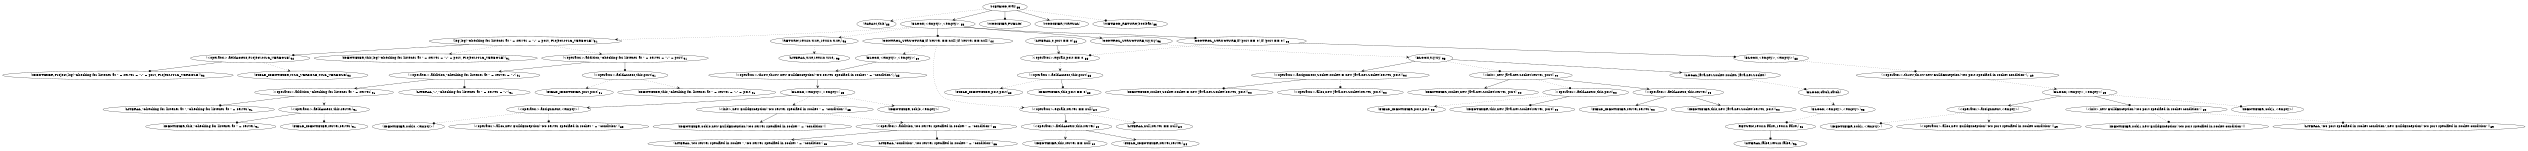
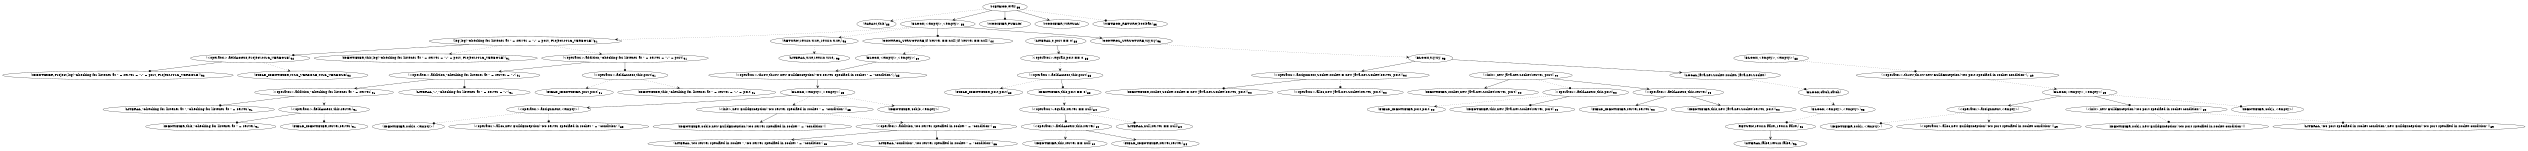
  digraph {
    edge [arrowhead=vee style=dotted]
    n1 [label=<(METHOD,eval)<SUB>83</SUB>>]
    n2 [label=<(PARAM,this)<SUB>83</SUB>>]
    n3 [label=<(BLOCK,&lt;empty&gt;,&lt;empty&gt;)<SUB>83</SUB>>]
    n4 [label=<(MODIFIER,PUBLIC)>]
    n5 [label=<(MODIFIER,VIRTUAL)>]
    n6 [label=<(METHOD_RETURN,boolean)<SUB>83</SUB>>]
    n7 [label=<(CONTROL_STRUCTURE,if (server == null),if (server == null))<SUB>44</SUB>>]
-   n8 [label=<(CONTROL_STRUCTURE,if (port == 0),if (port == 0))<SUB>88</SUB>>]
    n9 [label=<(log,log(&quot;Checking for listener at &quot; + server + &quot;:&quot; + port, Project.MSG_VERBOSE))<SUB>91</SUB>>]
    n10 [label=<(CONTROL_STRUCTURE,try,try)<SUB>93</SUB>>]
    n11 [label=<(RETURN,return true;,return true;)<SUB>98</SUB>>]
    n12 [label=<(&lt;operator&gt;.equals,server == null)<SUB>84</SUB>>]
    n13 [label=<(BLOCK,&lt;empty&gt;,&lt;empty&gt;)<SUB>84</SUB>>]
    n14 [label=<(&lt;operator&gt;.equals,port == 0)<SUB>88</SUB>>]
    n15 [label=<(BLOCK,&lt;empty&gt;,&lt;empty&gt;)<SUB>88</SUB>>]
    n16 [label=<(IDENTIFIER,this,log(&quot;Checking for listener at &quot; + server + &quot;:&quot; + port, Project.MSG_VERBOSE))<SUB>91</SUB>>]
    n17 [label=<(&lt;operator&gt;.addition,&quot;Checking for listener at &quot; + server + &quot;:&quot; + port)<SUB>91</SUB>>]
    n18 [label=<(&lt;operator&gt;.fieldAccess,Project.MSG_VERBOSE)<SUB>92</SUB>>]
    n19 [label=<(BLOCK,try,try)<SUB>93</SUB>>]
    n20 [label=<(LITERAL,true,return true;)<SUB>98</SUB>>]
    n21 [label=<(&lt;operator&gt;.fieldAccess,this.server)<SUB>84</SUB>>]
    n22 [label=<(LITERAL,null,server == null)<SUB>84</SUB>>]
    n23 [label=<(&lt;operator&gt;.throw,throw new BuildException(&quot;No server specified in socket &quot; + &quot;condition&quot;);)<SUB>85</SUB>>]
    n24 [label=<(IDENTIFIER,this,server == null)<SUB>84</SUB>>]
    n25 [label=<(FIELD_IDENTIFIER,server,server)<SUB>84</SUB>>]
    n26 [label=<(BLOCK,&lt;empty&gt;,&lt;empty&gt;)<SUB>85</SUB>>]
    n27 [label=<(&lt;operator&gt;.assignment,&lt;empty&gt;)>]
    n28 [label=<(&lt;init&gt;,new BuildException(&quot;No server specified in socket &quot; + &quot;condition&quot;))<SUB>85</SUB>>]
    n29 [label=<(IDENTIFIER,$obj0,&lt;empty&gt;)>]
    n30 [label=<(IDENTIFIER,$obj0,&lt;empty&gt;)>]
    n31 [label=<(&lt;operator&gt;.alloc,new BuildException(&quot;No server specified in socket &quot; + &quot;condition&quot;))<SUB>85</SUB>>]
    n32 [label=<(IDENTIFIER,$obj0,new BuildException(&quot;No server specified in socket &quot; + &quot;condition&quot;))>]
    n33 [label=<(&lt;operator&gt;.addition,&quot;No server specified in socket &quot; + &quot;condition&quot;)<SUB>85</SUB>>]
    n34 [label=<(LITERAL,&quot;No server specified in socket &quot;,&quot;No server specified in socket &quot; + &quot;condition&quot;)<SUB>85</SUB>>]
    n35 [label=<(LITERAL,&quot;condition&quot;,&quot;No server specified in socket &quot; + &quot;condition&quot;)<SUB>86</SUB>>]
    n36 [label=<(&lt;operator&gt;.fieldAccess,this.port)<SUB>88</SUB>>]
    n37 [label=<(&lt;operator&gt;.throw,throw new BuildException(&quot;No port specified in socket condition&quot;);)<SUB>89</SUB>>]
    n38 [label=<(IDENTIFIER,this,port == 0)<SUB>88</SUB>>]
    n39 [label=<(FIELD_IDENTIFIER,port,port)<SUB>88</SUB>>]
    n40 [label=<(LITERAL,0,port == 0)<SUB>88</SUB>>]
    n41 [label=<(BLOCK,&lt;empty&gt;,&lt;empty&gt;)<SUB>89</SUB>>]
    n42 [label=<(&lt;operator&gt;.assignment,&lt;empty&gt;)>]
    n43 [label=<(&lt;init&gt;,new BuildException(&quot;No port specified in socket condition&quot;))<SUB>89</SUB>>]
    n44 [label=<(IDENTIFIER,$obj1,&lt;empty&gt;)>]
    n45 [label=<(IDENTIFIER,$obj1,&lt;empty&gt;)>]
    n46 [label=<(&lt;operator&gt;.alloc,new BuildException(&quot;No port specified in socket condition&quot;))<SUB>89</SUB>>]
    n47 [label=<(IDENTIFIER,$obj1,new BuildException(&quot;No port specified in socket condition&quot;))>]
    n48 [label=<(LITERAL,&quot;No port specified in socket condition&quot;,new BuildException(&quot;No port specified in socket condition&quot;))<SUB>89</SUB>>]
    n49 [label=<(&lt;operator&gt;.addition,&quot;Checking for listener at &quot; + server + &quot;:&quot;)<SUB>91</SUB>>]
    n50 [label=<(&lt;operator&gt;.fieldAccess,this.port)<SUB>91</SUB>>]
    n51 [label=<(IDENTIFIER,Project,log(&quot;Checking for listener at &quot; + server + &quot;:&quot; + port, Project.MSG_VERBOSE))<SUB>92</SUB>>]
    n52 [label=<(FIELD_IDENTIFIER,MSG_VERBOSE,MSG_VERBOSE)<SUB>92</SUB>>]
    n53 [label=<(&lt;operator&gt;.addition,&quot;Checking for listener at &quot; + server)<SUB>91</SUB>>]
    n54 [label=<(LITERAL,&quot;:&quot;,&quot;Checking for listener at &quot; + server + &quot;:&quot;)<SUB>91</SUB>>]
    n55 [label=<(IDENTIFIER,this,&quot;Checking for listener at &quot; + server + &quot;:&quot; + port)<SUB>91</SUB>>]
    n56 [label=<(FIELD_IDENTIFIER,port,port)<SUB>91</SUB>>]
    n57 [label=<(LITERAL,&quot;Checking for listener at &quot;,&quot;Checking for listener at &quot; + server)<SUB>91</SUB>>]
    n58 [label=<(&lt;operator&gt;.fieldAccess,this.server)<SUB>91</SUB>>]
    n59 [label=<(IDENTIFIER,this,&quot;Checking for listener at &quot; + server)<SUB>91</SUB>>]
    n60 [label=<(FIELD_IDENTIFIER,server,server)<SUB>91</SUB>>]
    n61 [label=<(LOCAL,java.net.Socket socket: java.net.Socket)>]
    n62 [label=<(&lt;operator&gt;.assignment,Socket socket = new java.net.Socket(server, port))<SUB>94</SUB>>]
    n63 [label=<(&lt;init&gt;,new java.net.Socket(server, port))<SUB>94</SUB>>]
    n64 [label=<(BLOCK,catch,catch)>]
    n65 [label=<(BLOCK,&lt;empty&gt;,&lt;empty&gt;)<SUB>95</SUB>>]
    n66 [label=<(IDENTIFIER,socket,Socket socket = new java.net.Socket(server, port))<SUB>94</SUB>>]
    n67 [label=<(&lt;operator&gt;.alloc,new java.net.Socket(server, port))<SUB>94</SUB>>]
    n68 [label=<(IDENTIFIER,socket,new java.net.Socket(server, port))<SUB>94</SUB>>]
    n69 [label=<(&lt;operator&gt;.fieldAccess,this.server)<SUB>94</SUB>>]
    n70 [label=<(&lt;operator&gt;.fieldAccess,this.port)<SUB>94</SUB>>]
    n71 [label=<(IDENTIFIER,this,new java.net.Socket(server, port))<SUB>94</SUB>>]
    n72 [label=<(FIELD_IDENTIFIER,server,server)<SUB>94</SUB>>]
    n73 [label=<(IDENTIFIER,this,new java.net.Socket(server, port))<SUB>94</SUB>>]
    n74 [label=<(FIELD_IDENTIFIER,port,port)<SUB>94</SUB>>]
    n75 [label=<(RETURN,return false;,return false;)<SUB>96</SUB>>]
    n76 [label=<(LITERAL,false,return false;)<SUB>96</SUB>>]
    n1 -> n2
    n1 -> n3 [style=solid]
    n1 -> n4 [arrowhead=dot style=solid]
    n1 -> n5 [style=solid]
    n1 -> n6 [arrowhead=dot]
    n3 -> n7 [arrowhead=dot style=solid]
-   n3 -> n8 [arrowhead=dot style=solid]
    n3 -> n9
    n3 -> n10 [style=solid]
    n3 -> n11
-   n7 -> n12
+   n38 -> n12
    n7 -> n13
-   n8 -> n14 [arrowhead=dot]
-   n8 -> n15 [arrowhead=dot style=solid]
    n9 -> n16
    n9 -> n17
    n9 -> n18 [arrowhead=dot style=solid]
    n10 -> n19
    n11 -> n20
    n12 -> n21 [arrowhead=dot style=solid]
-   n12 -> n22
+   n12 -> n22 [arrowhead=dot]
    n13 -> n23 [style=solid]
    n14 -> n36
    n15 -> n37 [arrowhead=dot]
    n17 -> n49 [style=solid]
    n17 -> n50 [arrowhead=dot style=solid]
    n18 -> n51 [arrowhead=dot style=solid]
    n18 -> n52
    n19 -> n61 [style=solid]
    n19 -> n62 [style=solid]
-   n19 -> n63 [arrowhead=dot]
    n21 -> n24
    n21 -> n25 [style=solid]
    n23 -> n26 [style=solid]
    n26 -> n27 [style=solid]
    n26 -> n28
    n26 -> n29
    n27 -> n30 [arrowhead=dot]
    n27 -> n31 [arrowhead=dot]
    n28 -> n32 [style=solid]
    n28 -> n33
    n33 -> n34 [style=solid]
    n33 -> n35 [arrowhead=dot style=solid]
    n36 -> n38 [arrowhead=dot style=solid]
    n36 -> n39
    n37 -> n41
    n40 -> n14 [style=solid]
    n41 -> n42 [style=solid]
    n41 -> n43 [arrowhead=dot style=solid]
    n41 -> n44 [arrowhead=dot]
    n42 -> n45 [arrowhead=dot]
    n42 -> n46
    n43 -> n47 [arrowhead=dot]
    n43 -> n48 [arrowhead=dot]
    n49 -> n53 [style=solid]
    n49 -> n54 [arrowhead=dot style=solid]
    n50 -> n55
    n50 -> n56
    n53 -> n57 [arrowhead=dot style=solid]
    n53 -> n58
    n58 -> n59 [arrowhead=dot style=solid]
    n58 -> n60 [arrowhead=dot]
    n61 -> n64 [arrowhead=dot]
    n62 -> n66 [arrowhead=dot style=solid]
    n62 -> n67 [arrowhead=dot]
    n63 -> n68 [style=solid]
    n63 -> n69 [style=solid]
    n63 -> n70 [arrowhead=dot]
    n64 -> n65
    n65 -> n75 [arrowhead=dot]
    n69 -> n71 [style=solid]
    n69 -> n72 [style=solid]
    n70 -> n73 [arrowhead=dot style=solid]
    n70 -> n74
-   n75 -> n76 [arrowhead=dot style=solid]
+   n75 -> n76 [style=solid]
  }
